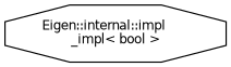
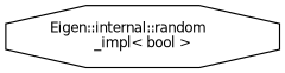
  digraph {
    rankdir=LR
-   n1 [color=black fillcolor=white fontname=Helvetica fontsize=10 height=0.2 label="Eigen::internal::impl\l_impl\< bool \>" shape=octagon style=filled width=0.4]
+   n1 [color=black fillcolor=white fontname=Helvetica fontsize=10 height=0.2 label="Eigen::internal::random\l_impl\< bool \>" shape=octagon style=filled width=0.4]
  }
